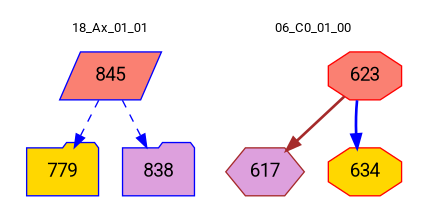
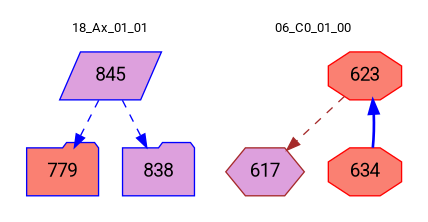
  digraph {
    fontname=Roboto
    node [color=blue fillcolor=salmon fontname=Roboto shape=folder style=filled]
    edge [color=blue fontname=Roboto style=dashed]
-   n1 [label=845 shape=parallelogram]
-   n2 [fillcolor=gold label=779]
+   n1 [fillcolor=plum label=845 shape=parallelogram]
+   n2 [label=779]
    n3 [fillcolor=plum label=838]
    n4 [color=red label=623 shape=octagon]
    n5 [color=brown fillcolor=plum label=617 shape=hexagon]
-   n6 [color=red fillcolor=gold label=634 shape=octagon]
+   n6 [color=red label=634 shape=octagon]
    subgraph cluster_1 {
      color=white
      fontsize=10
      label="18_Ax_01_01"
      n1
      n2
      n3
    }
    subgraph cluster_2 {
      color=white
      fontsize=10
      label="06_C0_01_00"
      n4
      n5
      n6
    }
    n1 -> n2
    n1 -> n3
-   n4 -> n5 [color=brown style=bold]
-   n4 -> n6 [style=bold]
+   n4 -> n5 [color=brown]
+   n6 -> n4 [style=bold]
  }
